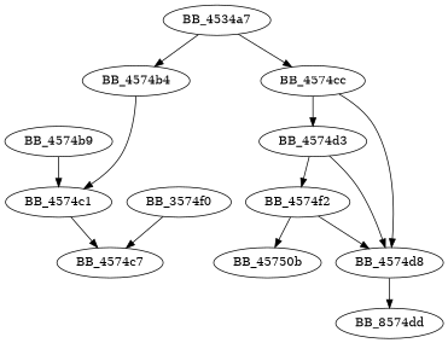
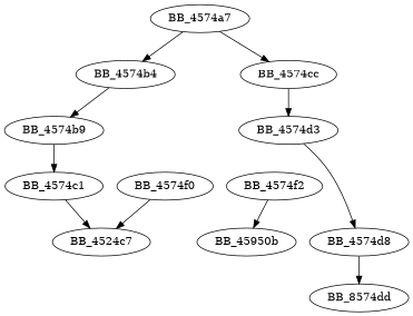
  digraph {
-   BB_4574a7 [label=BB_4534a7]
+   BB_4574a7
    BB_4574b4
    BB_4574cc
    BB_4574b9
    n5 [label=BB_4574d3]
    BB_4574d8
    BB_4574c1
    BB_4574f2
    n9 [label=BB_8574dd]
-   BB_4574c7
-   BB_45750b
-   BB_4574f0 [label=BB_3574f0]
+   BB_4574c7 [label=BB_4524c7]
+   BB_45750b [label=BB_45950b]
+   BB_4574f0
    BB_4574a7 -> BB_4574b4
    BB_4574a7 -> BB_4574cc
-   BB_4574b4 -> BB_4574c1
+   BB_4574b4 -> BB_4574b9
    BB_4574cc -> n5
-   BB_4574cc -> BB_4574d8
    BB_4574b9 -> BB_4574c1
    n5 -> BB_4574d8
-   n5 -> BB_4574f2
    BB_4574d8 -> n9
    BB_4574c1 -> BB_4574c7
-   BB_4574f2 -> BB_4574d8
    BB_4574f2 -> BB_45750b
    BB_4574f0 -> BB_4574c7
  }
